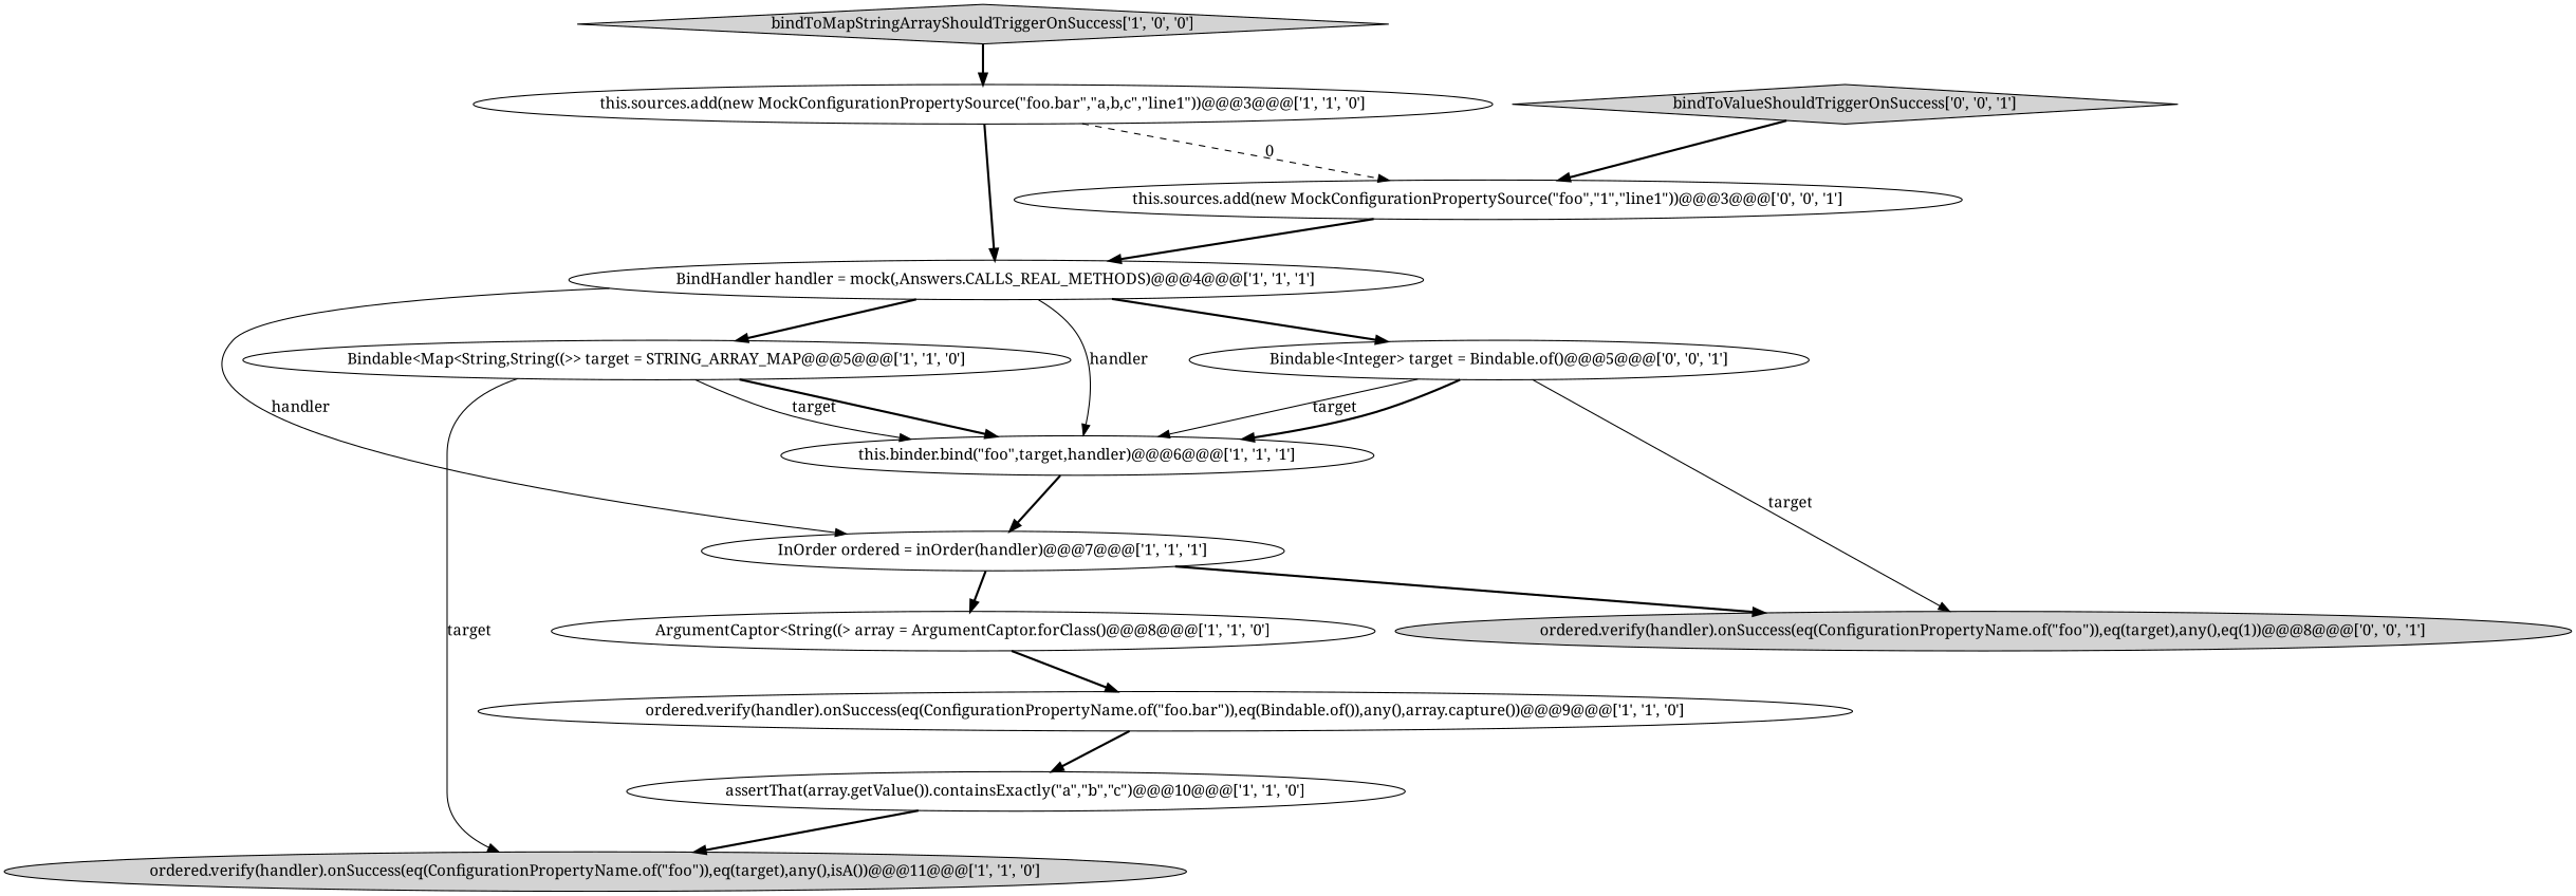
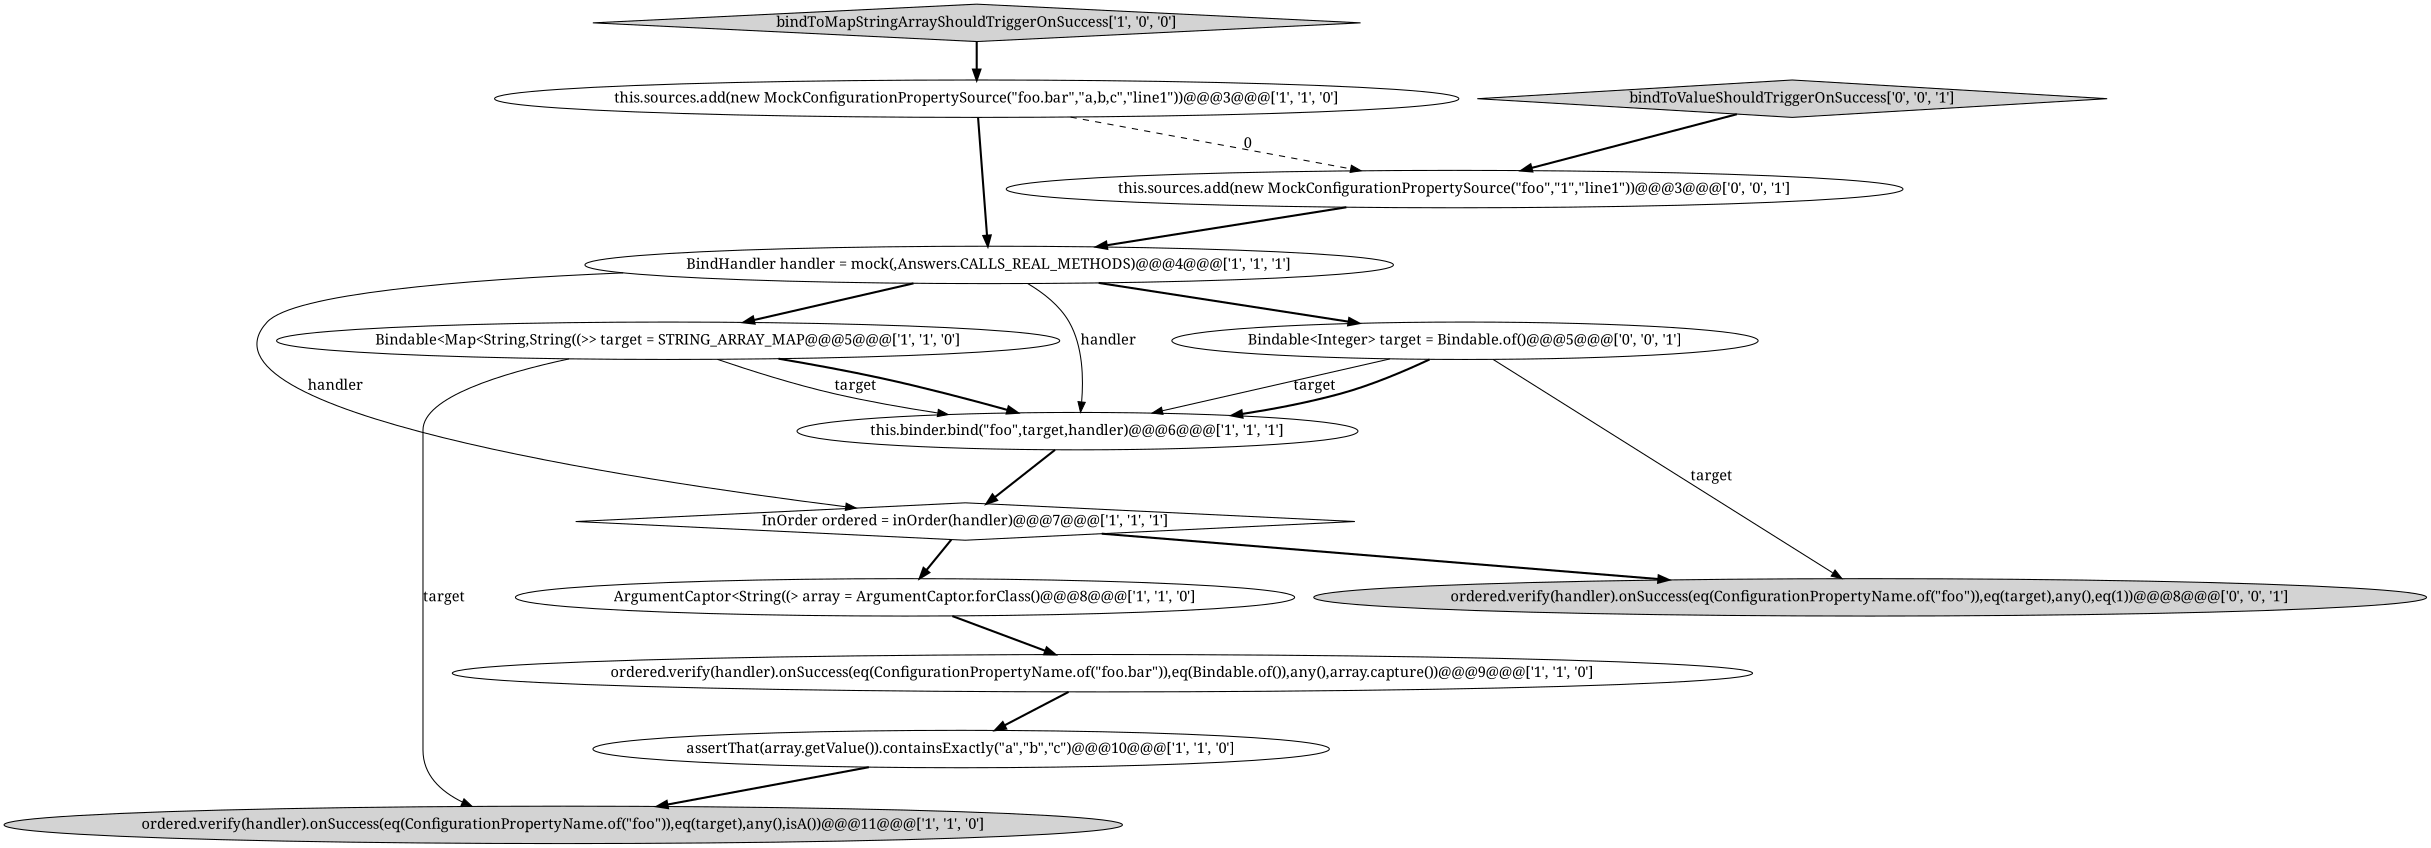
  digraph {
    fontname="Noto Serif"
    node [fillcolor=white fontname="Noto Serif" shape=ellipse style=filled]
    edge [fontname="Noto Serif" style=bold]
    n1 [fillcolor=lightgray label="ordered.verify(handler).onSuccess(eq(ConfigurationPropertyName.of(\"foo\")),eq(target),any(),isA())@@@11@@@['1', '1', '0']"]
    n2 [label="this.sources.add(new MockConfigurationPropertySource(\"foo.bar\",\"a,b,c\",\"line1\"))@@@3@@@['1', '1', '0']"]
    n3 [label="BindHandler handler = mock(,Answers.CALLS_REAL_METHODS)@@@4@@@['1', '1', '1']"]
    n4 [label="this.sources.add(new MockConfigurationPropertySource(\"foo\",\"1\",\"line1\"))@@@3@@@['0', '0', '1']"]
    n5 [label="ordered.verify(handler).onSuccess(eq(ConfigurationPropertyName.of(\"foo.bar\")),eq(Bindable.of()),any(),array.capture())@@@9@@@['1', '1', '0']"]
    n6 [label="assertThat(array.getValue()).containsExactly(\"a\",\"b\",\"c\")@@@10@@@['1', '1', '0']"]
    n7 [label="ArgumentCaptor<String((> array = ArgumentCaptor.forClass()@@@8@@@['1', '1', '0']"]
    n8 [label="Bindable<Map<String,String((>> target = STRING_ARRAY_MAP@@@5@@@['1', '1', '0']"]
    n9 [label="this.binder.bind(\"foo\",target,handler)@@@6@@@['1', '1', '1']"]
-   n10 [label="InOrder ordered = inOrder(handler)@@@7@@@['1', '1', '1']"]
+   n10 [label="InOrder ordered = inOrder(handler)@@@7@@@['1', '1', '1']" shape=diamond]
    n11 [fillcolor=lightgray label="ordered.verify(handler).onSuccess(eq(ConfigurationPropertyName.of(\"foo\")),eq(target),any(),eq(1))@@@8@@@['0', '0', '1']"]
    n12 [label="Bindable<Integer> target = Bindable.of()@@@5@@@['0', '0', '1']"]
    n13 [fillcolor=lightgray label="bindToValueShouldTriggerOnSuccess['0', '0', '1']" shape=diamond]
    n14 [fillcolor=lightgray label="bindToMapStringArrayShouldTriggerOnSuccess['1', '0', '0']" shape=diamond]
    n2 -> n3
    n2 -> n4 [label=0 style=dashed]
    n3 -> n8
    n3 -> n9 [label=handler style=solid]
    n3 -> n10 [label=handler style=solid]
    n3 -> n12
    n4 -> n3
    n5 -> n6
    n6 -> n1
    n7 -> n5
    n8 -> n1 [label=target style=solid]
    n8 -> n9
    n8 -> n9 [label=target style=solid]
    n9 -> n10
    n10 -> n7
    n10 -> n11
    n12 -> n9 [label=target style=solid]
    n12 -> n9
    n12 -> n11 [label=target style=solid]
    n13 -> n4
    n14 -> n2
  }
